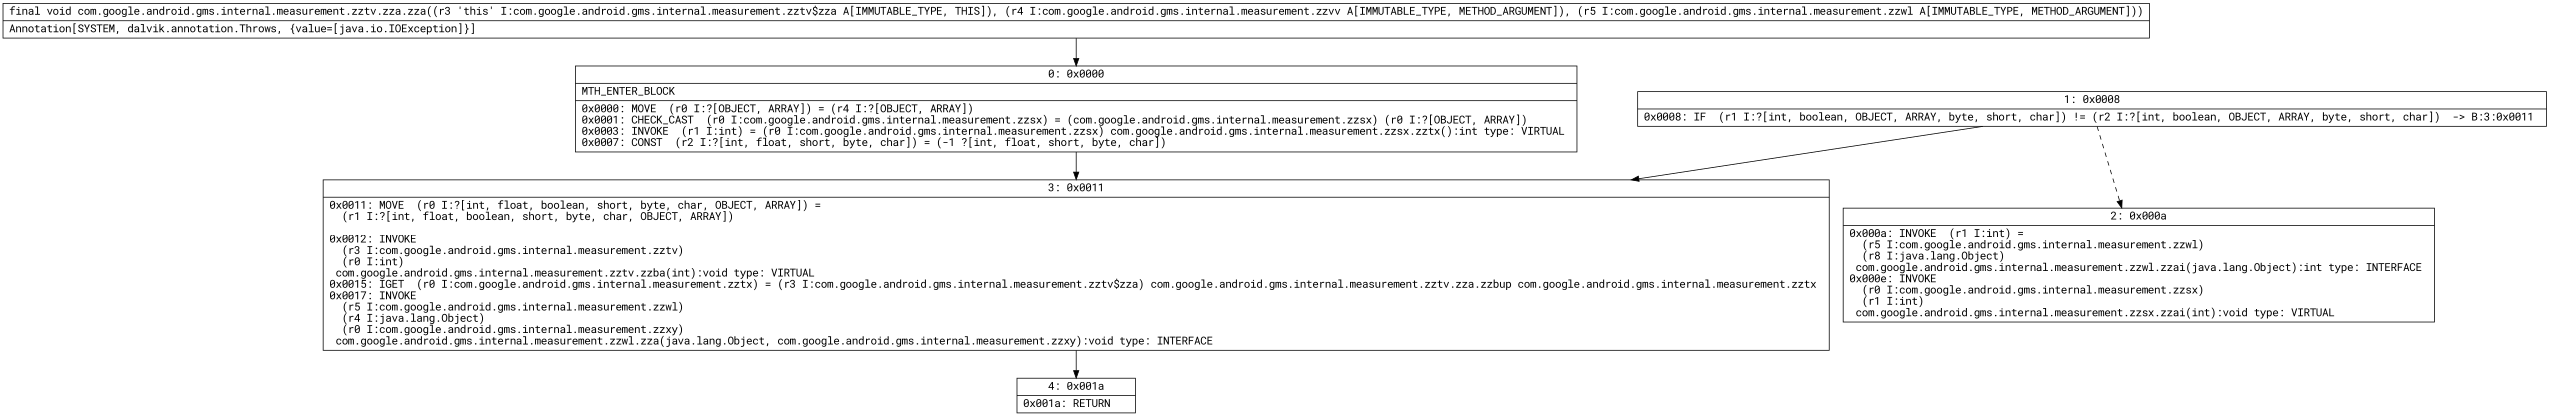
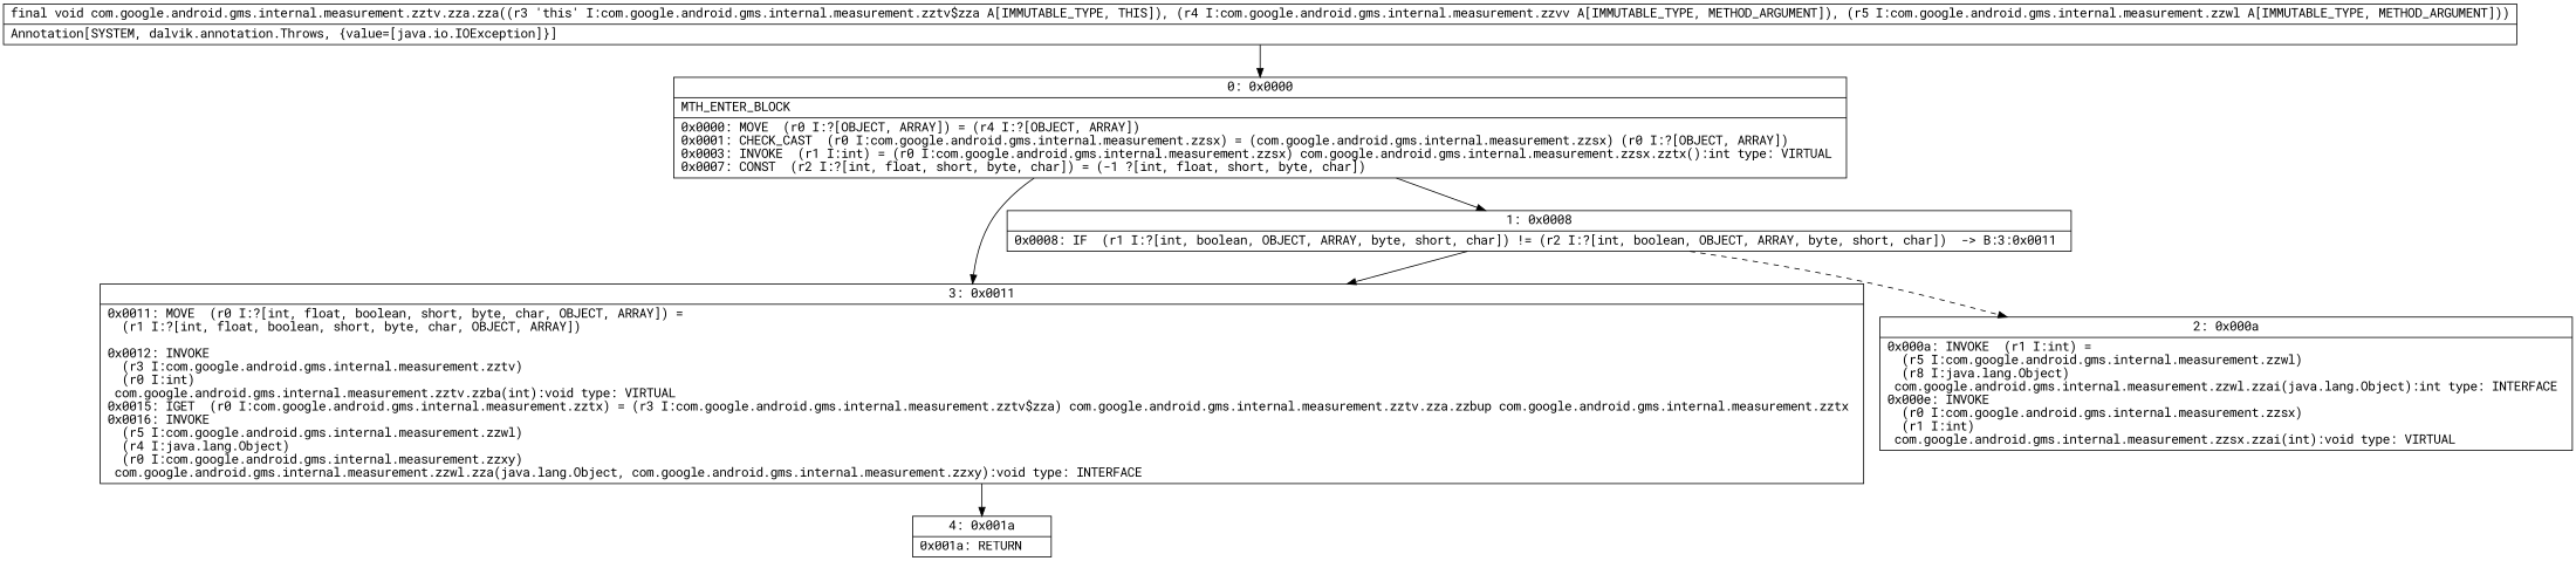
  digraph {
    fontname="Roboto Mono"
    node [fontname="Roboto Mono" shape=record]
    edge [fontname="Roboto Mono"]
    n1 [label="{0\:\ 0x0000|MTH_ENTER_BLOCK\l|0x0000: MOVE  (r0 I:?[OBJECT, ARRAY]) = (r4 I:?[OBJECT, ARRAY]) \l0x0001: CHECK_CAST  (r0 I:com.google.android.gms.internal.measurement.zzsx) = (com.google.android.gms.internal.measurement.zzsx) (r0 I:?[OBJECT, ARRAY]) \l0x0003: INVOKE  (r1 I:int) = (r0 I:com.google.android.gms.internal.measurement.zzsx) com.google.android.gms.internal.measurement.zzsx.zztx():int type: VIRTUAL \l0x0007: CONST  (r2 I:?[int, float, short, byte, char]) = (\-1 ?[int, float, short, byte, char]) \l}"]
    n2 [label="{1\:\ 0x0008|0x0008: IF  (r1 I:?[int, boolean, OBJECT, ARRAY, byte, short, char]) != (r2 I:?[int, boolean, OBJECT, ARRAY, byte, short, char])  \-\> B:3:0x0011 \l}"]
-   n3 [label="{3\:\ 0x0011|0x0011: MOVE  (r0 I:?[int, float, boolean, short, byte, char, OBJECT, ARRAY]) = \l  (r1 I:?[int, float, boolean, short, byte, char, OBJECT, ARRAY])\l \l0x0012: INVOKE  \l  (r3 I:com.google.android.gms.internal.measurement.zztv)\l  (r0 I:int)\l com.google.android.gms.internal.measurement.zztv.zzba(int):void type: VIRTUAL \l0x0015: IGET  (r0 I:com.google.android.gms.internal.measurement.zztx) = (r3 I:com.google.android.gms.internal.measurement.zztv$zza) com.google.android.gms.internal.measurement.zztv.zza.zzbup com.google.android.gms.internal.measurement.zztx \l0x0017: INVOKE  \l  (r5 I:com.google.android.gms.internal.measurement.zzwl)\l  (r4 I:java.lang.Object)\l  (r0 I:com.google.android.gms.internal.measurement.zzxy)\l com.google.android.gms.internal.measurement.zzwl.zza(java.lang.Object, com.google.android.gms.internal.measurement.zzxy):void type: INTERFACE \l}"]
+   n3 [label="{3\:\ 0x0011|0x0011: MOVE  (r0 I:?[int, float, boolean, short, byte, char, OBJECT, ARRAY]) = \l  (r1 I:?[int, float, boolean, short, byte, char, OBJECT, ARRAY])\l \l0x0012: INVOKE  \l  (r3 I:com.google.android.gms.internal.measurement.zztv)\l  (r0 I:int)\l com.google.android.gms.internal.measurement.zztv.zzba(int):void type: VIRTUAL \l0x0015: IGET  (r0 I:com.google.android.gms.internal.measurement.zztx) = (r3 I:com.google.android.gms.internal.measurement.zztv$zza) com.google.android.gms.internal.measurement.zztv.zza.zzbup com.google.android.gms.internal.measurement.zztx \l0x0016: INVOKE  \l  (r5 I:com.google.android.gms.internal.measurement.zzwl)\l  (r4 I:java.lang.Object)\l  (r0 I:com.google.android.gms.internal.measurement.zzxy)\l com.google.android.gms.internal.measurement.zzwl.zza(java.lang.Object, com.google.android.gms.internal.measurement.zzxy):void type: INTERFACE \l}"]
    n4 [label="{2\:\ 0x000a|0x000a: INVOKE  (r1 I:int) = \l  (r5 I:com.google.android.gms.internal.measurement.zzwl)\l  (r8 I:java.lang.Object)\l com.google.android.gms.internal.measurement.zzwl.zzai(java.lang.Object):int type: INTERFACE \l0x000e: INVOKE  \l  (r0 I:com.google.android.gms.internal.measurement.zzsx)\l  (r1 I:int)\l com.google.android.gms.internal.measurement.zzsx.zzai(int):void type: VIRTUAL \l}"]
    n5 [label="{4\:\ 0x001a|0x001a: RETURN   \l}"]
    n6 [label="{final void com.google.android.gms.internal.measurement.zztv.zza.zza((r3 'this' I:com.google.android.gms.internal.measurement.zztv$zza A[IMMUTABLE_TYPE, THIS]), (r4 I:com.google.android.gms.internal.measurement.zzvv A[IMMUTABLE_TYPE, METHOD_ARGUMENT]), (r5 I:com.google.android.gms.internal.measurement.zzwl A[IMMUTABLE_TYPE, METHOD_ARGUMENT]))  | Annotation[SYSTEM, dalvik.annotation.Throws, \{value=[java.io.IOException]\}]\l}"]
+   n1 -> n2
    n1 -> n3
    n2 -> n3
    n2 -> n4 [style=dashed]
    n3 -> n5
    n6 -> n1
  }
